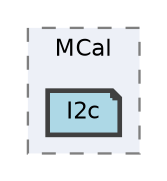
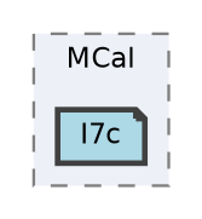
  digraph {
    compound=true
-   n1 [color=grey25 fillcolor=lightblue fontname=Helvetica fontsize=10 height=0.2 label=I2c shape=note style="filled,bold" width=0.4]
+   n1 [color=grey25 fillcolor=lightblue fontname=Helvetica fontsize=10 height=0.2 label=I7c shape=note style="filled,bold" width=0.4]
    subgraph cluster_1 {
      bgcolor="#edf0f7"
      fontname=Helvetica
      fontsize=10
      label=MCal
      pencolor=grey50
      style="filled,dashed"
      n1
    }
  }
